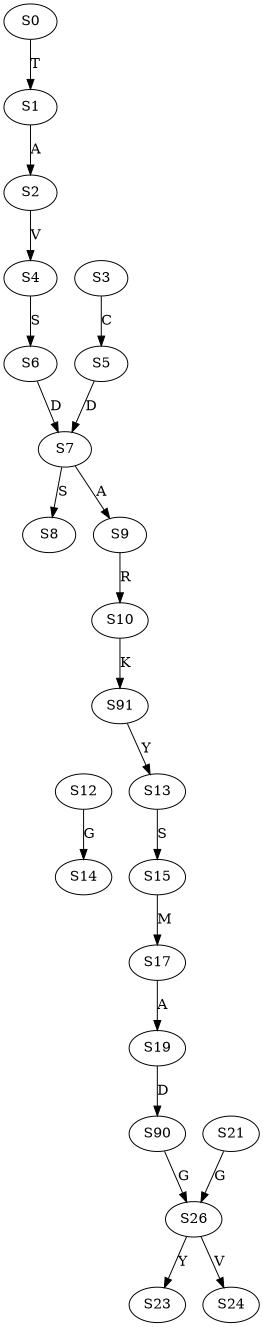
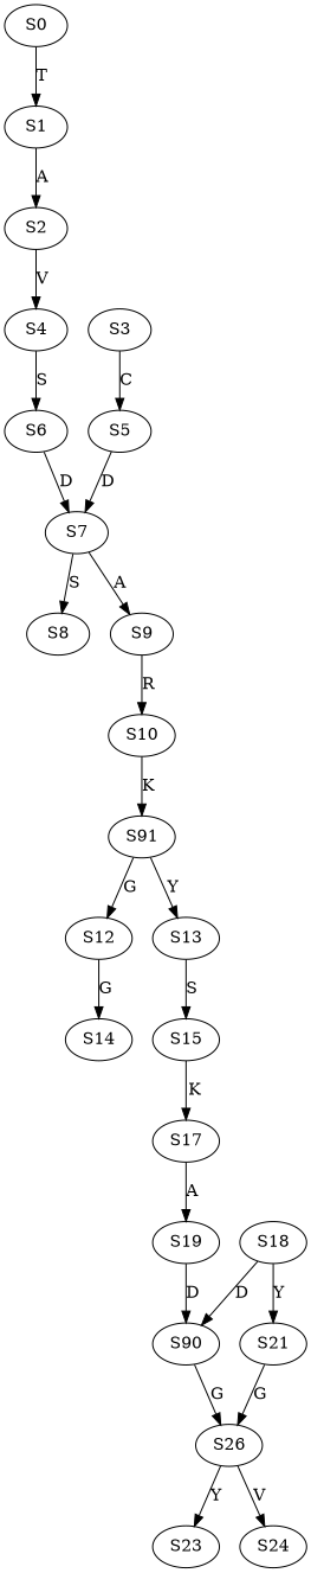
  strict digraph {
    S0
    S1
    S2
    S4
    S3
    S5
    S6
    S7
    S8
    S9
    S10
    n12 [label=S91]
    S12
    S13
    S14
    S15
    S17
    S19
    n19 [label=S90]
+   S18
    S21
    n22 [label=S26]
    S23
    S24
    S0 -> S1 [label=T]
    S1 -> S2 [label=A]
    S2 -> S4 [label=V]
    S4 -> S6 [label=S]
    S3 -> S5 [label=C]
    S5 -> S7 [label=D]
    S6 -> S7 [label=D]
    S7 -> S8 [label=S]
    S7 -> S9 [label=A]
    S9 -> S10 [label=R]
    S10 -> n12 [label=K]
+   n12 -> S12 [label=G]
    n12 -> S13 [label=Y]
    S12 -> S14 [label=G]
    S13 -> S15 [label=S]
-   S15 -> S17 [label=M]
+   S15 -> S17 [label=K]
    S17 -> S19 [label=A]
    S19 -> n19 [label=D]
    n19 -> n22 [label=G]
+   S18 -> n19 [label=D]
+   S18 -> S21 [label=Y]
    S21 -> n22 [label=G]
    n22 -> S23 [label=Y]
    n22 -> S24 [label=V]
  }
